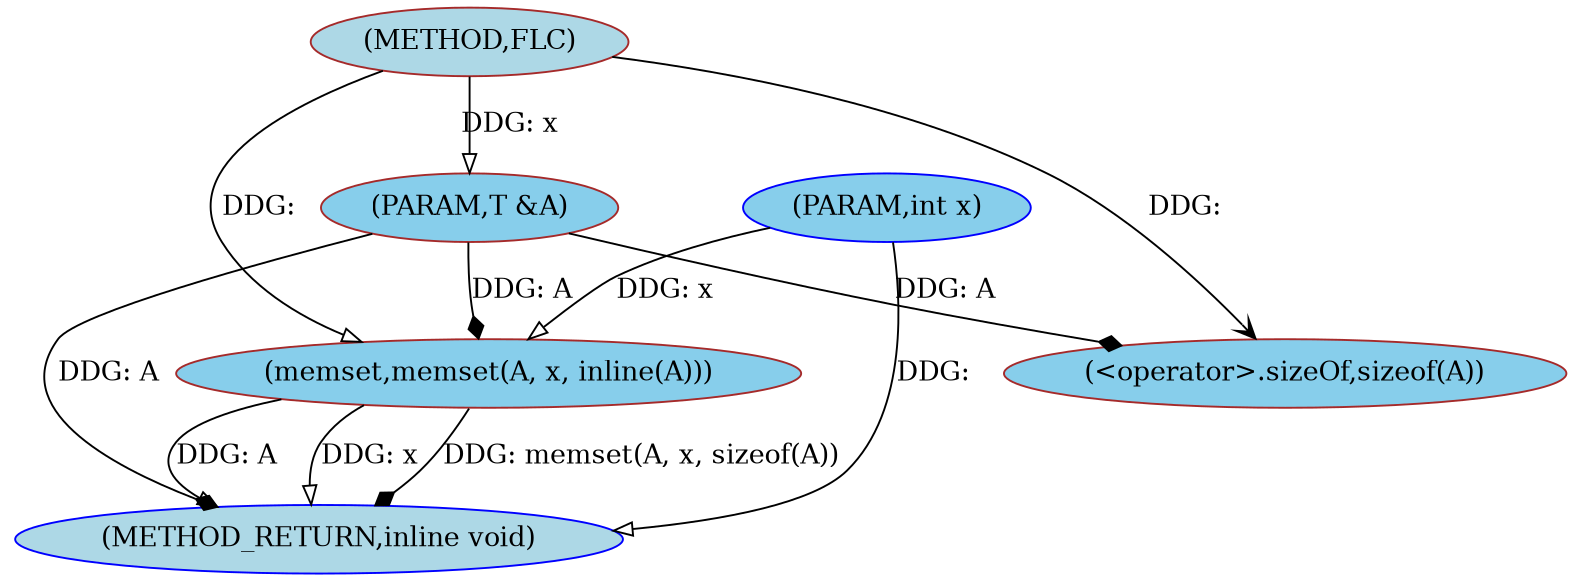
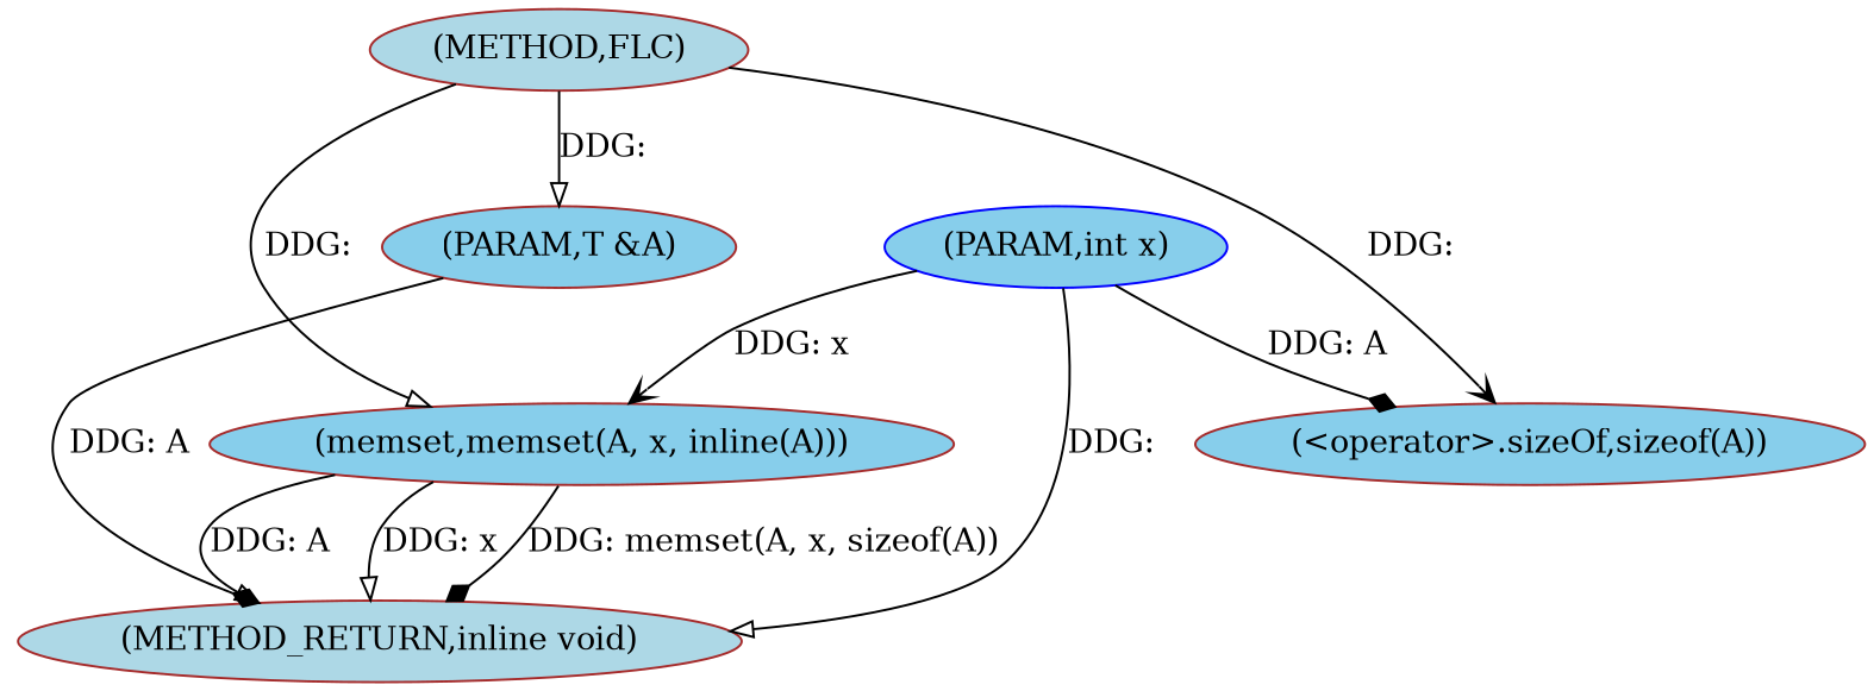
  digraph {
    node [color=brown fillcolor=skyblue style=filled]
    edge [arrowhead=onormal]
    n1 [fillcolor=lightblue label="(METHOD,FLC)"]
    n2 [label="(PARAM,T &A)"]
    n3 [label="(memset,memset(A, x, inline(A)))"]
    n4 [label="(<operator>.sizeOf,sizeof(A))"]
-   n5 [color=blue fillcolor=lightblue label="(METHOD_RETURN,inline void)"]
+   n5 [fillcolor=lightblue label="(METHOD_RETURN,inline void)"]
    n6 [color=blue label="(PARAM,int x)"]
-   n1 -> n2 [label="DDG: x"]
+   n1 -> n2 [label="DDG: "]
    n1 -> n3 [label="DDG: "]
    n1 -> n4 [arrowhead=vee label="DDG: "]
-   n2 -> n3 [arrowhead=diamond label="DDG: A"]
-   n2 -> n4 [arrowhead=diamond label="DDG: A"]
+   n6 -> n4 [arrowhead=diamond label="DDG: A"]
    n2 -> n5 [arrowhead=diamond label="DDG: A"]
    n3 -> n5 [label="DDG: A"]
    n3 -> n5 [label="DDG: x"]
    n3 -> n5 [arrowhead=diamond label="DDG: memset(A, x, sizeof(A))"]
-   n6 -> n3 [label="DDG: x"]
+   n6 -> n3 [arrowhead=vee label="DDG: x"]
    n6 -> n5 [label="DDG: "]
  }
